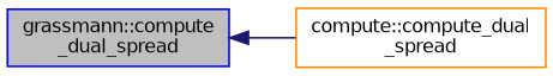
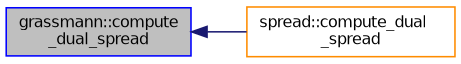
  digraph {
    rankdir=LR
    node [fontname=Helvetica fontsize=10 shape=record style=filled]
    n1 [color=blue fillcolor=grey75 fontcolor=black height=0.2 label="grassmann::compute\l_dual_spread" width=0.4]
-   n2 [color=darkorange fillcolor=white height=0.2 label="compute::compute_dual\l_spread" width=0.4]
+   n2 [color=darkorange fillcolor=white height=0.2 label="spread::compute_dual\l_spread" width=0.4]
    n1 -> n2 [color=midnightblue dir=back fontname=Helvetica fontsize=10 labelfontname=Helvetica labelfontsize=10 style=solid]
  }
